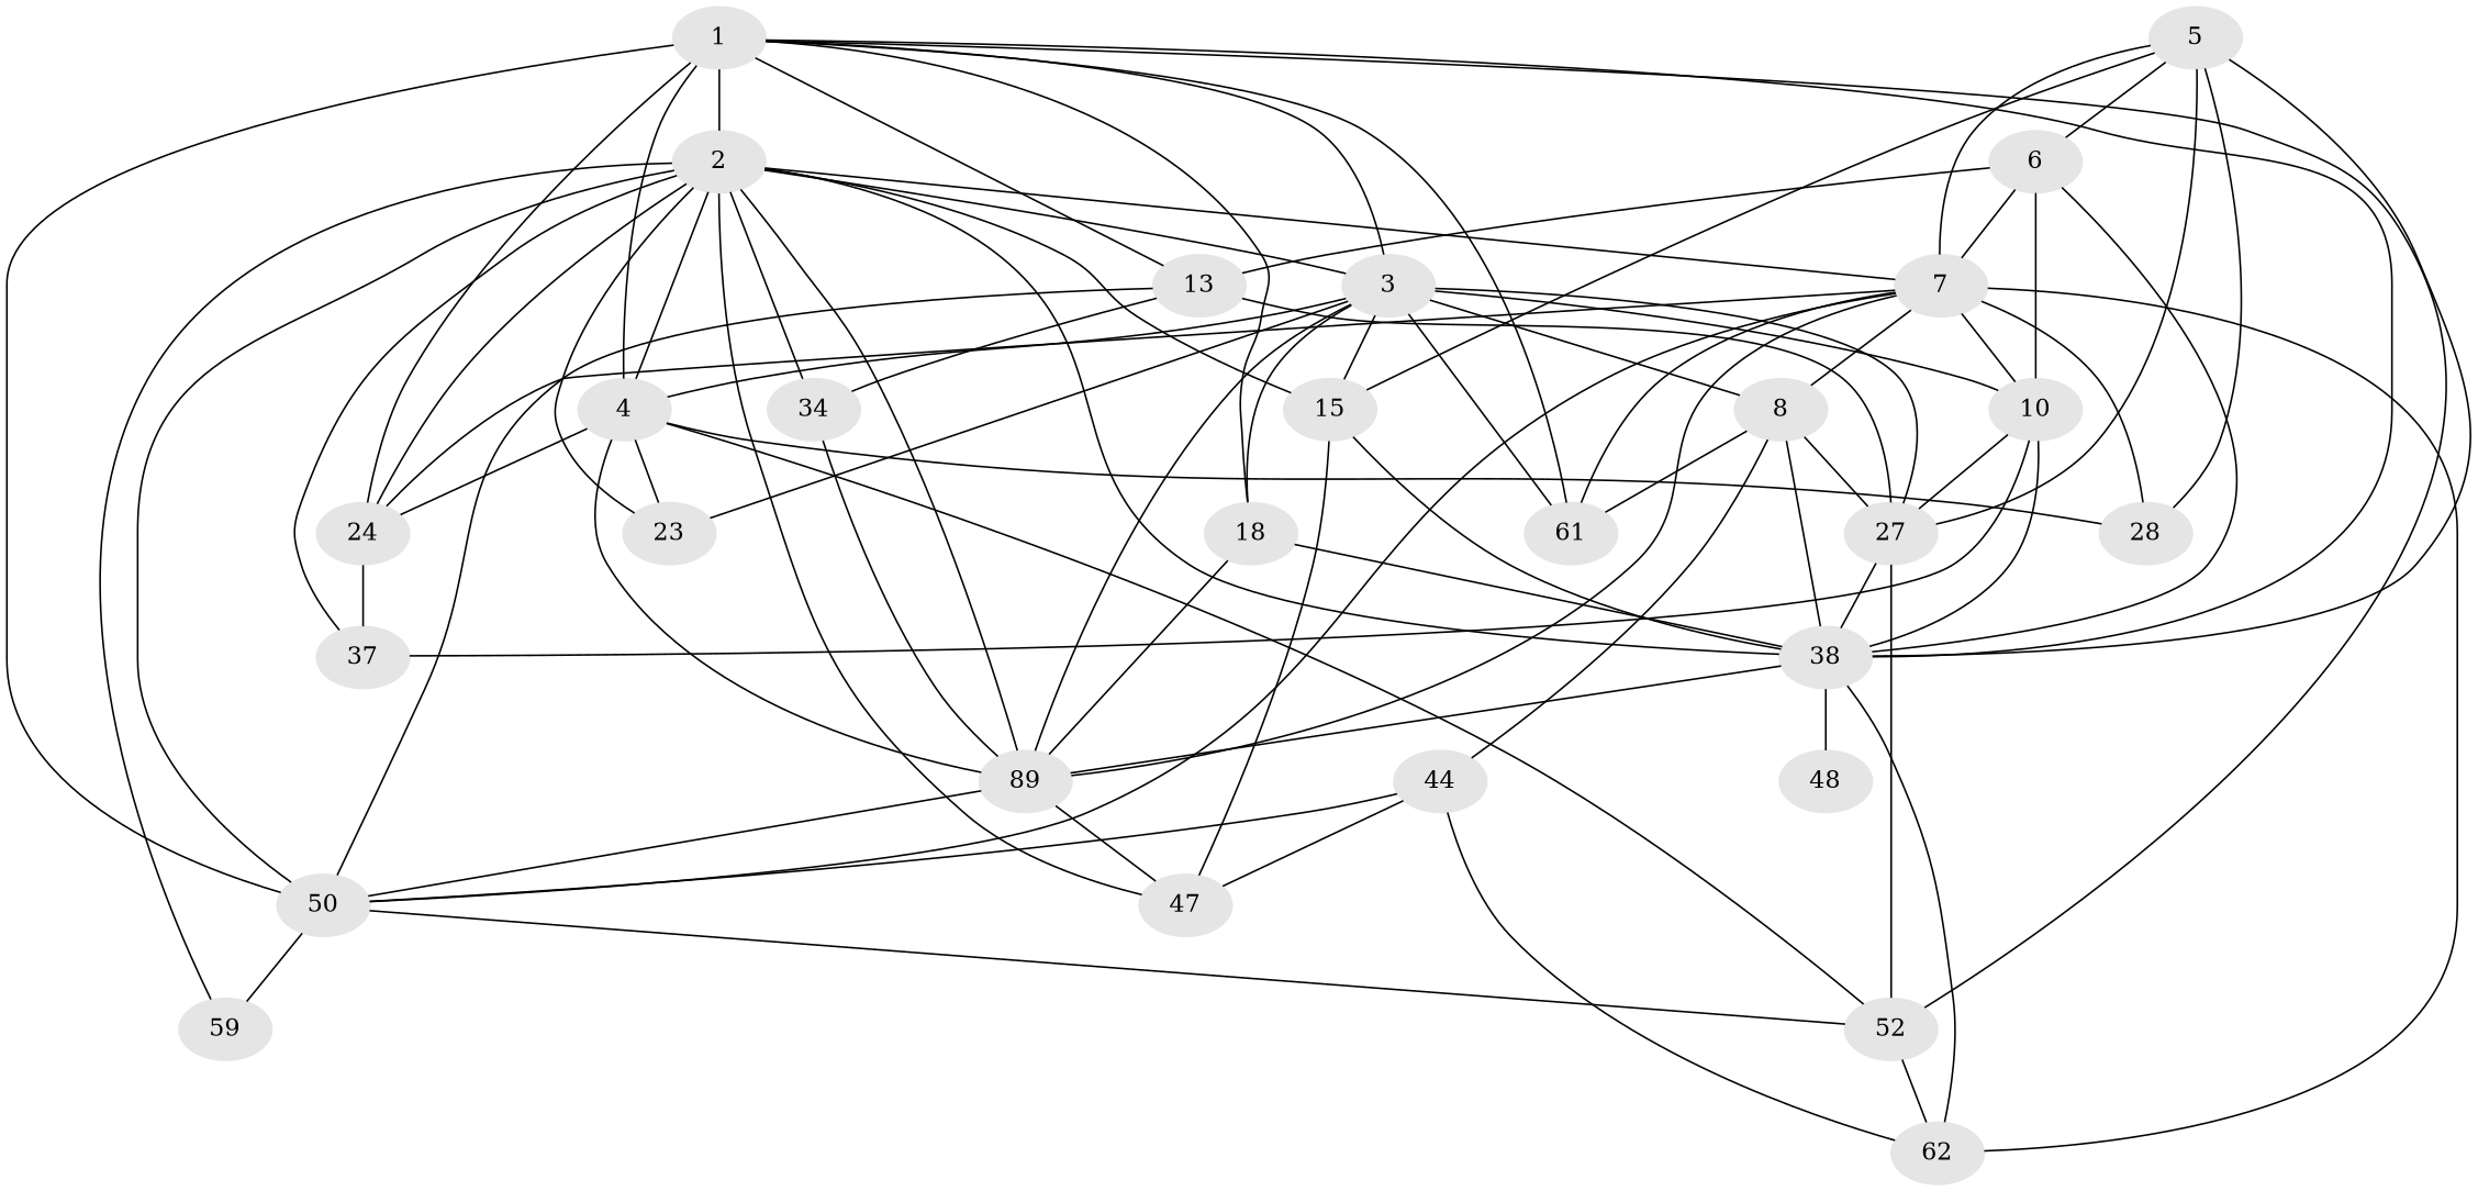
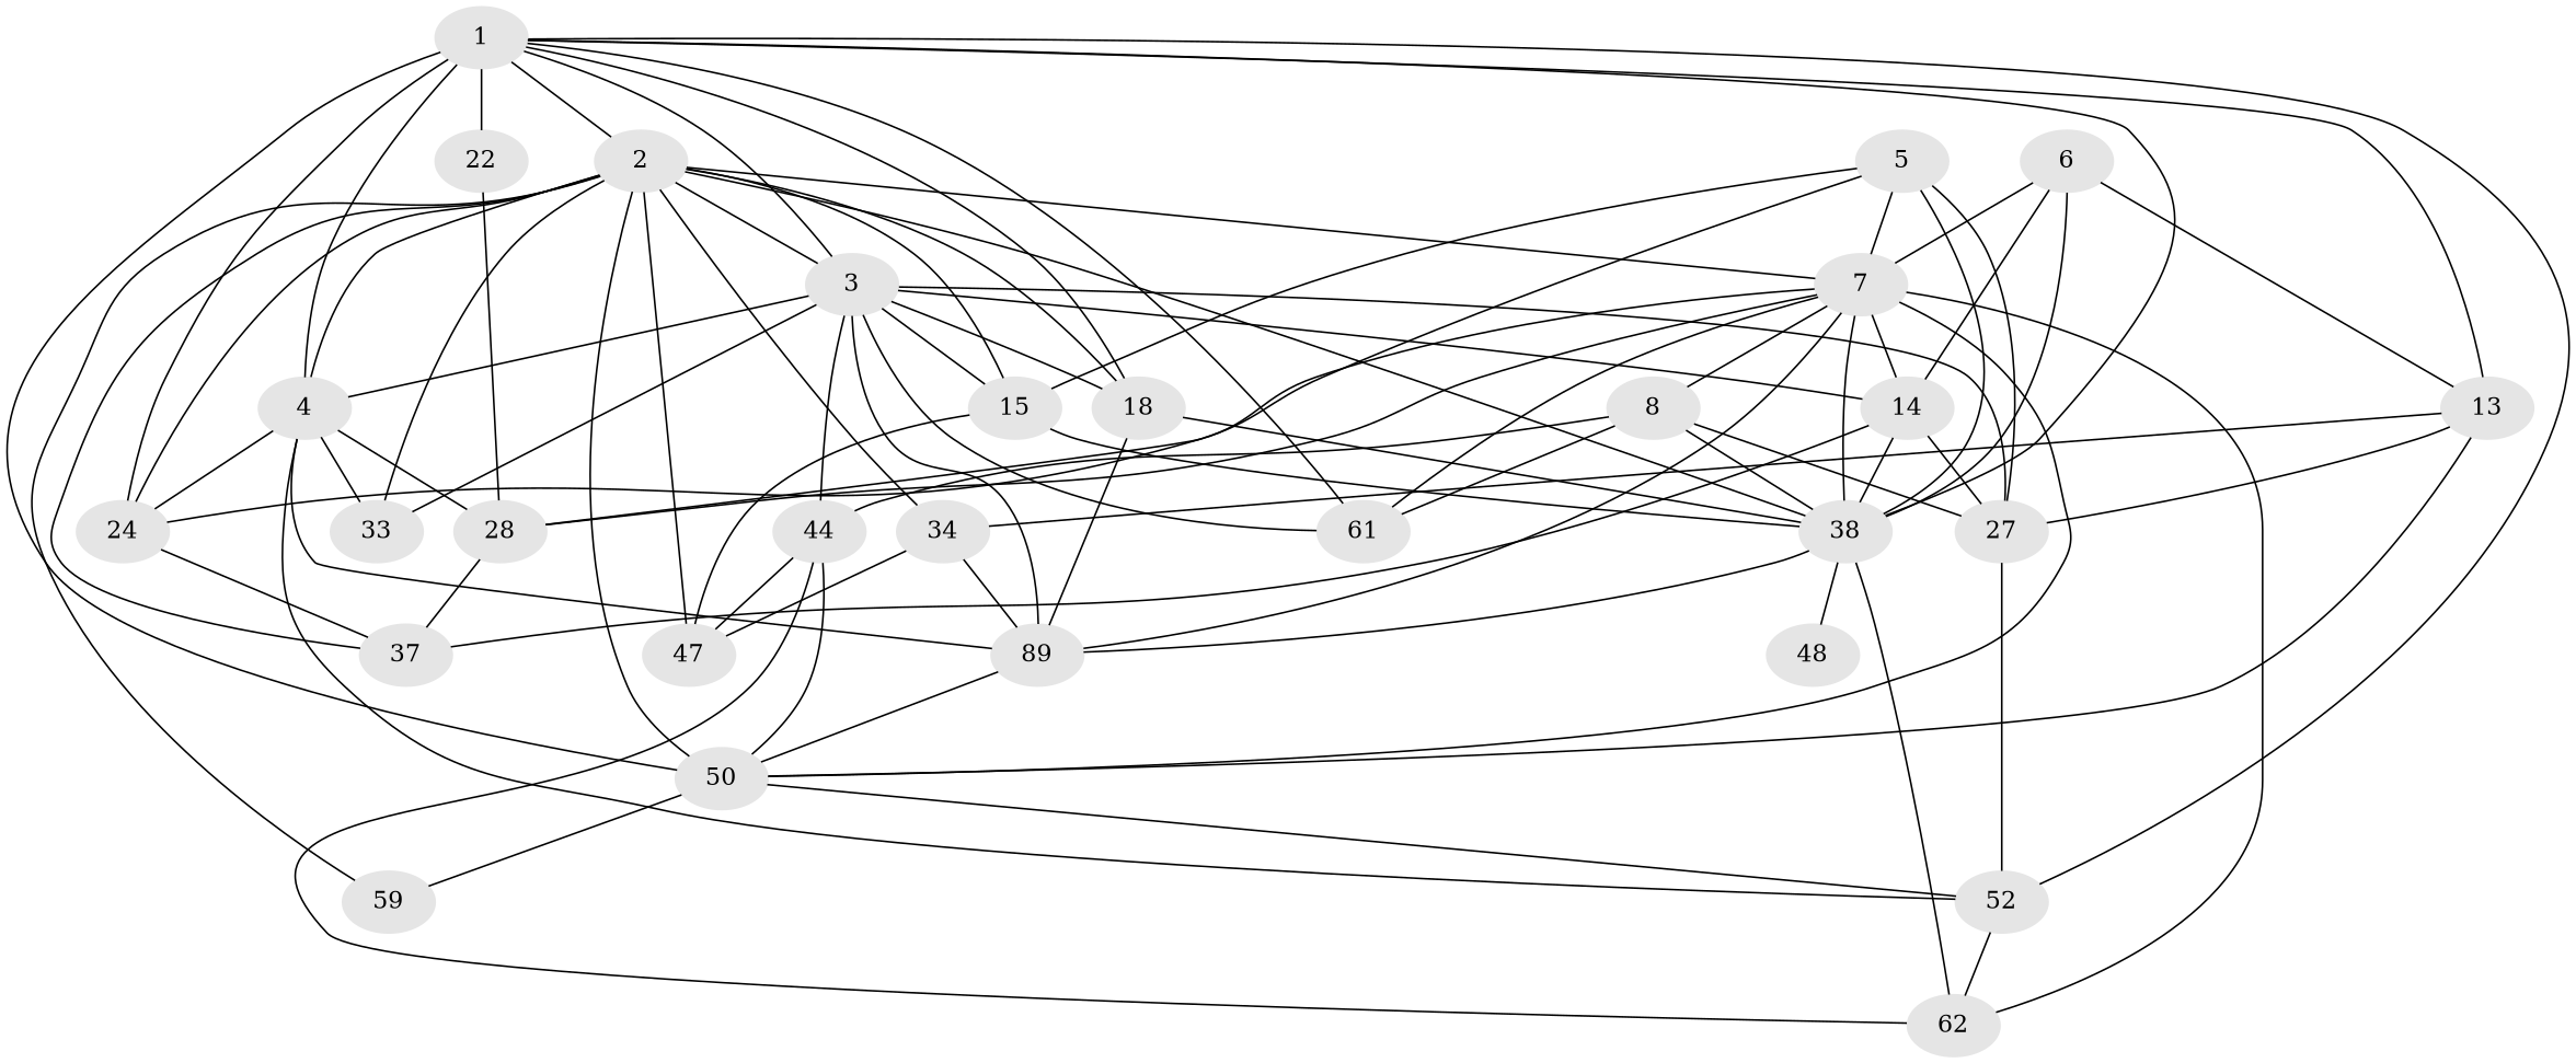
  graph {
    node [color=gray90 style=filled]
    1 [super="+60+9"]
    2 [super="+20+33+11+21+14"]
    3 [super="+16+67"]
    4 [super="+73+12"]
    13
    18
+   22 [super="+63"]
    24 [super="+31+46"]
    38 [super="+71+66"]
    50 [super="+75+56"]
    n11 [label=61 super="+77"]
    52 [super="+58"]
    7 [super="+25+17"]
    15 [super="+64"]
-   23
+   23 [label=33]
    34
    37 [super="+57"]
    47
    59
-   10 [super="+61+40"]
+   10 [super="+61+40" label=14]
    27 [super="+29"]
    n22 [label=89 super="+48"]
    44 [super="+55"]
    28 [super="+68"]
    62
    n26 [label=48]
    8
    5 [super="+74+30"]
    6 [super="+26+54"]
    1 -- 2
    1 -- 3
    1 -- 4 [weight=2]
    1 -- 13
    1 -- 18
+   1 -- 22 [weight=2]
    1 -- 24 [weight=3]
    1 -- 38
    1 -- 50 [weight=2]
    1 -- n11 [weight=2]
    1 -- 52
    2 -- 3
    2 -- 4
-   2 -- n22
+   2 -- 18
    2 -- 24
    2 -- 38 [weight=2]
    2 -- 50 [weight=2]
    2 -- 7
    2 -- 15
    2 -- 23
    2 -- 34
    2 -- 37
    2 -- 47
    2 -- 59
    3 -- 4
    3 -- 18
    3 -- n11 [weight=2]
    3 -- 15
    3 -- 23
    3 -- 10
    3 -- 27
    3 -- n22
-   3 -- 8
+   3 -- 44
    4 -- 24
    4 -- 52
    4 -- 23
    4 -- n22
    4 -- 28
    13 -- 50
    13 -- 34
    13 -- 27
    18 -- 38
    18 -- n22
+   22 -- 28
    24 -- 37
    38 -- n22
    38 -- 62
    38 -- n26 [weight=2]
    50 -- 52
    50 -- 59
    52 -- 62
    7 -- 24
-   27 -- 38
+   7 -- 38
    7 -- 50
    7 -- n11
    7 -- 10 [weight=2]
    7 -- n22
    7 -- 28
    7 -- 62
    7 -- 8
    15 -- 38
    15 -- 47
-   n22 -- 47
+   34 -- 47
    34 -- n22
    10 -- 38
    10 -- 37
    10 -- 27
    27 -- 52
    n22 -- 50
    44 -- 50
    44 -- 47
    44 -- 62
+   28 -- 37
    8 -- 38
    8 -- n11
    8 -- 27
    8 -- 44
    5 -- 38 [weight=2]
    5 -- 7
    5 -- 15
    5 -- 27
    5 -- 28
-   5 -- 6
    6 -- 13
    6 -- 38
    6 -- 7 [weight=2]
    6 -- 10
  }
